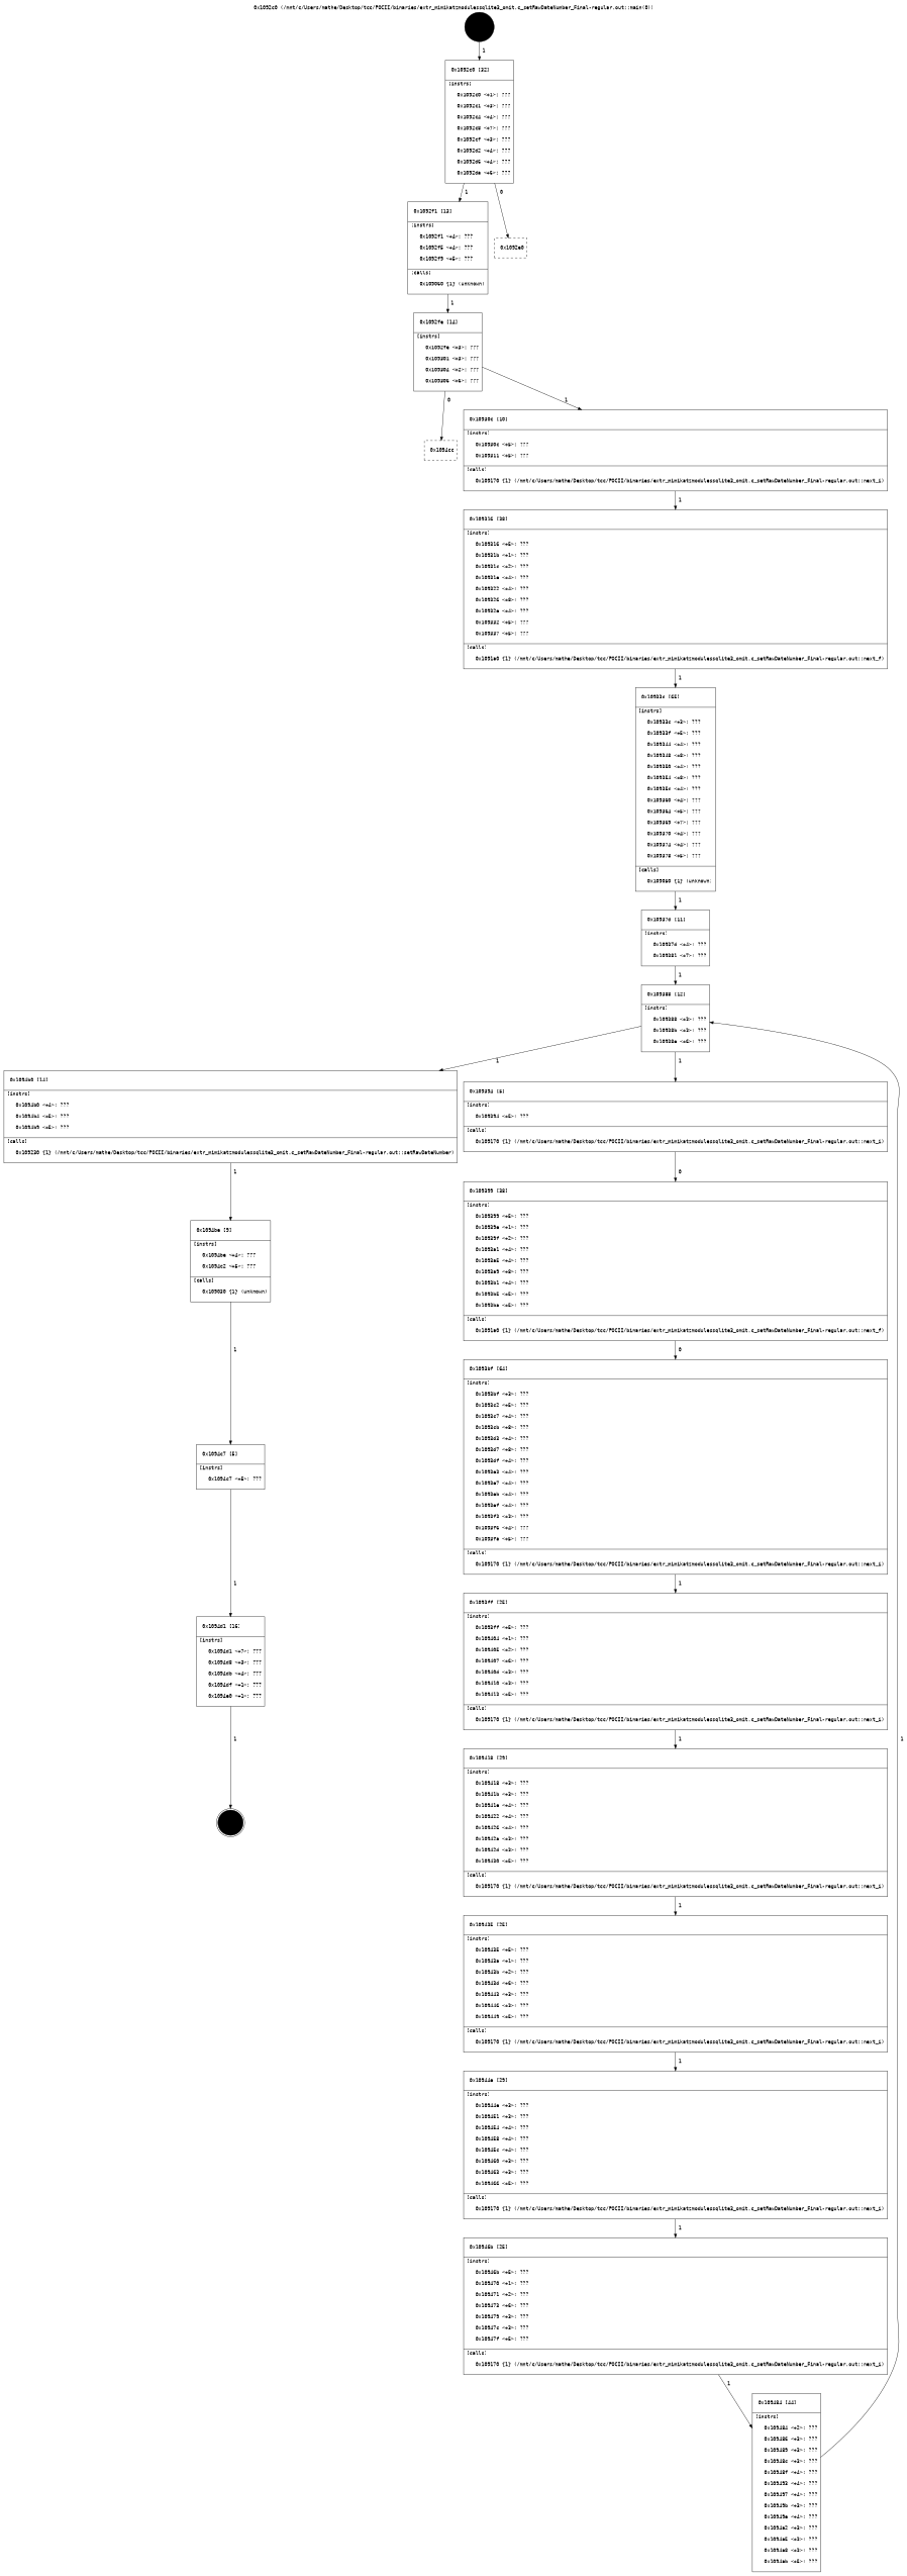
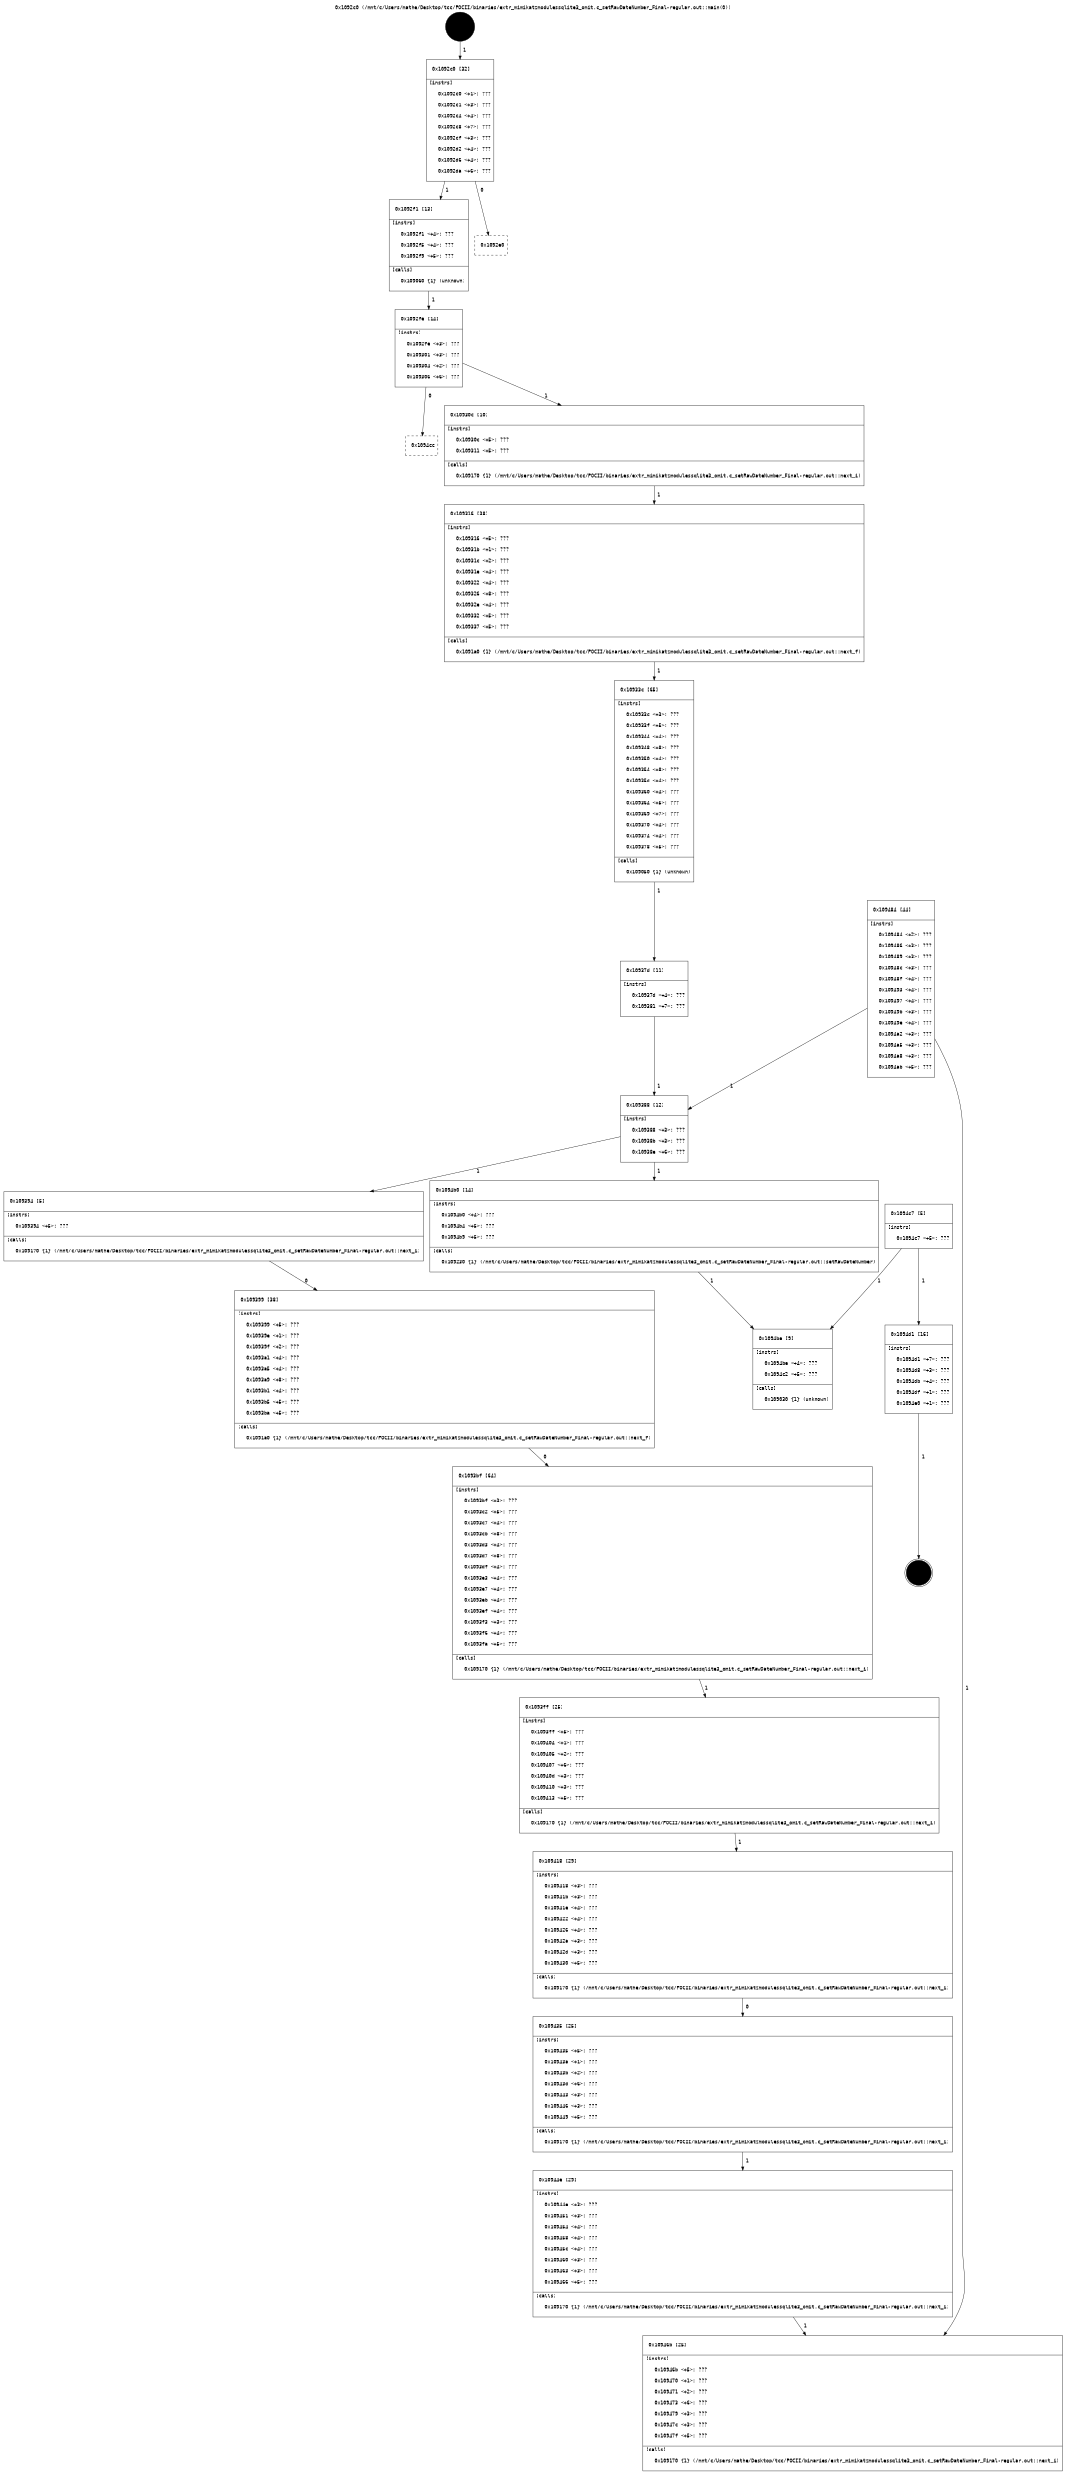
  digraph {
    fontname="DejaVu Sans Mono"
    label="0x1092c0 (/mnt/c/Users/mathe/Desktop/tcc/POCII/binaries/extr_mimikatzmodulessqlite3_omit.c_setRawDateNumber_Final-regular.out::main(0))"
    labelloc=t
    node [fontname="DejaVu Sans Mono" shape=record]
    edge [fontname="DejaVu Sans Mono"]
    Entry [fillcolor=black height=0.3 shape=circle style=filled width=0.3]
    n2 [label="{\n     0x1092c0 [32]\l\n     | [instrs]\l\n     &nbsp;&nbsp;0x1092c0 \<+1\>: ???\l\n     &nbsp;&nbsp;0x1092c1 \<+3\>: ???\l\n     &nbsp;&nbsp;0x1092c4 \<+4\>: ???\l\n     &nbsp;&nbsp;0x1092c8 \<+7\>: ???\l\n     &nbsp;&nbsp;0x1092cf \<+3\>: ???\l\n     &nbsp;&nbsp;0x1092d2 \<+4\>: ???\l\n     &nbsp;&nbsp;0x1092d6 \<+4\>: ???\l\n     &nbsp;&nbsp;0x1092da \<+6\>: ???\l\n  }"]
    n3 [label="{\n     0x1092f1 [13]\l\n     | [instrs]\l\n     &nbsp;&nbsp;0x1092f1 \<+4\>: ???\l\n     &nbsp;&nbsp;0x1092f5 \<+4\>: ???\l\n     &nbsp;&nbsp;0x1092f9 \<+5\>: ???\l\n     | [calls]\l\n     &nbsp;&nbsp;0x109060 \{1\} (unknown)\l\n  }"]
    n4 [label="{\n     0x1092e0\l\n  }" style=dashed]
    n5 [label="{\n     0x1092fe [14]\l\n     | [instrs]\l\n     &nbsp;&nbsp;0x1092fe \<+3\>: ???\l\n     &nbsp;&nbsp;0x109301 \<+3\>: ???\l\n     &nbsp;&nbsp;0x109304 \<+2\>: ???\l\n     &nbsp;&nbsp;0x109306 \<+6\>: ???\l\n  }"]
    n6 [label="{\n     0x1094cc\l\n  }" style=dashed]
    n7 [label="{\n     0x10930c [10]\l\n     | [instrs]\l\n     &nbsp;&nbsp;0x10930c \<+5\>: ???\l\n     &nbsp;&nbsp;0x109311 \<+5\>: ???\l\n     | [calls]\l\n     &nbsp;&nbsp;0x109170 \{1\} (/mnt/c/Users/mathe/Desktop/tcc/POCII/binaries/extr_mimikatzmodulessqlite3_omit.c_setRawDateNumber_Final-regular.out::next_i)\l\n  }"]
    n8 [label="{\n     0x109316 [38]\l\n     | [instrs]\l\n     &nbsp;&nbsp;0x109316 \<+5\>: ???\l\n     &nbsp;&nbsp;0x10931b \<+1\>: ???\l\n     &nbsp;&nbsp;0x10931c \<+2\>: ???\l\n     &nbsp;&nbsp;0x10931e \<+4\>: ???\l\n     &nbsp;&nbsp;0x109322 \<+4\>: ???\l\n     &nbsp;&nbsp;0x109326 \<+8\>: ???\l\n     &nbsp;&nbsp;0x10932e \<+4\>: ???\l\n     &nbsp;&nbsp;0x109332 \<+5\>: ???\l\n     &nbsp;&nbsp;0x109337 \<+5\>: ???\l\n     | [calls]\l\n     &nbsp;&nbsp;0x1091a0 \{1\} (/mnt/c/Users/mathe/Desktop/tcc/POCII/binaries/extr_mimikatzmodulessqlite3_omit.c_setRawDateNumber_Final-regular.out::next_f)\l\n  }"]
    n9 [label="{\n     0x10933c [65]\l\n     | [instrs]\l\n     &nbsp;&nbsp;0x10933c \<+3\>: ???\l\n     &nbsp;&nbsp;0x10933f \<+5\>: ???\l\n     &nbsp;&nbsp;0x109344 \<+4\>: ???\l\n     &nbsp;&nbsp;0x109348 \<+8\>: ???\l\n     &nbsp;&nbsp;0x109350 \<+4\>: ???\l\n     &nbsp;&nbsp;0x109354 \<+8\>: ???\l\n     &nbsp;&nbsp;0x10935c \<+4\>: ???\l\n     &nbsp;&nbsp;0x109360 \<+4\>: ???\l\n     &nbsp;&nbsp;0x109364 \<+5\>: ???\l\n     &nbsp;&nbsp;0x109369 \<+7\>: ???\l\n     &nbsp;&nbsp;0x109370 \<+4\>: ???\l\n     &nbsp;&nbsp;0x109374 \<+4\>: ???\l\n     &nbsp;&nbsp;0x109378 \<+5\>: ???\l\n     | [calls]\l\n     &nbsp;&nbsp;0x109050 \{1\} (unknown)\l\n  }"]
    Exit [fillcolor=black height=0.3 peripheries=2 shape=circle style=filled width=0.3]
    n11 [label="{\n     0x10937d [11]\l\n     | [instrs]\l\n     &nbsp;&nbsp;0x10937d \<+4\>: ???\l\n     &nbsp;&nbsp;0x109381 \<+7\>: ???\l\n  }"]
    n12 [label="{\n     0x109388 [12]\l\n     | [instrs]\l\n     &nbsp;&nbsp;0x109388 \<+3\>: ???\l\n     &nbsp;&nbsp;0x10938b \<+3\>: ???\l\n     &nbsp;&nbsp;0x10938e \<+6\>: ???\l\n  }"]
    n13 [label="{\n     0x1094b0 [14]\l\n     | [instrs]\l\n     &nbsp;&nbsp;0x1094b0 \<+4\>: ???\l\n     &nbsp;&nbsp;0x1094b4 \<+5\>: ???\l\n     &nbsp;&nbsp;0x1094b9 \<+5\>: ???\l\n     | [calls]\l\n     &nbsp;&nbsp;0x109230 \{1\} (/mnt/c/Users/mathe/Desktop/tcc/POCII/binaries/extr_mimikatzmodulessqlite3_omit.c_setRawDateNumber_Final-regular.out::setRawDateNumber)\l\n  }"]
    n14 [label="{\n     0x109394 [5]\l\n     | [instrs]\l\n     &nbsp;&nbsp;0x109394 \<+5\>: ???\l\n     | [calls]\l\n     &nbsp;&nbsp;0x109170 \{1\} (/mnt/c/Users/mathe/Desktop/tcc/POCII/binaries/extr_mimikatzmodulessqlite3_omit.c_setRawDateNumber_Final-regular.out::next_i)\l\n  }"]
    n15 [label="{\n     0x1094be [9]\l\n     | [instrs]\l\n     &nbsp;&nbsp;0x1094be \<+4\>: ???\l\n     &nbsp;&nbsp;0x1094c2 \<+5\>: ???\l\n     | [calls]\l\n     &nbsp;&nbsp;0x109030 \{1\} (unknown)\l\n  }"]
    n16 [label="{\n     0x109399 [38]\l\n     | [instrs]\l\n     &nbsp;&nbsp;0x109399 \<+5\>: ???\l\n     &nbsp;&nbsp;0x10939e \<+1\>: ???\l\n     &nbsp;&nbsp;0x10939f \<+2\>: ???\l\n     &nbsp;&nbsp;0x1093a1 \<+4\>: ???\l\n     &nbsp;&nbsp;0x1093a5 \<+4\>: ???\l\n     &nbsp;&nbsp;0x1093a9 \<+8\>: ???\l\n     &nbsp;&nbsp;0x1093b1 \<+4\>: ???\l\n     &nbsp;&nbsp;0x1093b5 \<+5\>: ???\l\n     &nbsp;&nbsp;0x1093ba \<+5\>: ???\l\n     | [calls]\l\n     &nbsp;&nbsp;0x1091a0 \{1\} (/mnt/c/Users/mathe/Desktop/tcc/POCII/binaries/extr_mimikatzmodulessqlite3_omit.c_setRawDateNumber_Final-regular.out::next_f)\l\n  }"]
    n17 [label="{\n     0x1094c7 [5]\l\n     | [instrs]\l\n     &nbsp;&nbsp;0x1094c7 \<+5\>: ???\l\n  }"]
    n18 [label="{\n     0x1093bf [64]\l\n     | [instrs]\l\n     &nbsp;&nbsp;0x1093bf \<+3\>: ???\l\n     &nbsp;&nbsp;0x1093c2 \<+5\>: ???\l\n     &nbsp;&nbsp;0x1093c7 \<+4\>: ???\l\n     &nbsp;&nbsp;0x1093cb \<+8\>: ???\l\n     &nbsp;&nbsp;0x1093d3 \<+4\>: ???\l\n     &nbsp;&nbsp;0x1093d7 \<+8\>: ???\l\n     &nbsp;&nbsp;0x1093df \<+4\>: ???\l\n     &nbsp;&nbsp;0x1093e3 \<+4\>: ???\l\n     &nbsp;&nbsp;0x1093e7 \<+4\>: ???\l\n     &nbsp;&nbsp;0x1093eb \<+4\>: ???\l\n     &nbsp;&nbsp;0x1093ef \<+4\>: ???\l\n     &nbsp;&nbsp;0x1093f3 \<+3\>: ???\l\n     &nbsp;&nbsp;0x1093f6 \<+4\>: ???\l\n     &nbsp;&nbsp;0x1093fa \<+5\>: ???\l\n     | [calls]\l\n     &nbsp;&nbsp;0x109170 \{1\} (/mnt/c/Users/mathe/Desktop/tcc/POCII/binaries/extr_mimikatzmodulessqlite3_omit.c_setRawDateNumber_Final-regular.out::next_i)\l\n  }"]
    n19 [label="{\n     0x1093ff [25]\l\n     | [instrs]\l\n     &nbsp;&nbsp;0x1093ff \<+5\>: ???\l\n     &nbsp;&nbsp;0x109404 \<+1\>: ???\l\n     &nbsp;&nbsp;0x109405 \<+2\>: ???\l\n     &nbsp;&nbsp;0x109407 \<+6\>: ???\l\n     &nbsp;&nbsp;0x10940d \<+3\>: ???\l\n     &nbsp;&nbsp;0x109410 \<+3\>: ???\l\n     &nbsp;&nbsp;0x109413 \<+5\>: ???\l\n     | [calls]\l\n     &nbsp;&nbsp;0x109170 \{1\} (/mnt/c/Users/mathe/Desktop/tcc/POCII/binaries/extr_mimikatzmodulessqlite3_omit.c_setRawDateNumber_Final-regular.out::next_i)\l\n  }"]
    n20 [label="{\n     0x109418 [29]\l\n     | [instrs]\l\n     &nbsp;&nbsp;0x109418 \<+3\>: ???\l\n     &nbsp;&nbsp;0x10941b \<+3\>: ???\l\n     &nbsp;&nbsp;0x10941e \<+4\>: ???\l\n     &nbsp;&nbsp;0x109422 \<+4\>: ???\l\n     &nbsp;&nbsp;0x109426 \<+4\>: ???\l\n     &nbsp;&nbsp;0x10942a \<+3\>: ???\l\n     &nbsp;&nbsp;0x10942d \<+3\>: ???\l\n     &nbsp;&nbsp;0x109430 \<+5\>: ???\l\n     | [calls]\l\n     &nbsp;&nbsp;0x109170 \{1\} (/mnt/c/Users/mathe/Desktop/tcc/POCII/binaries/extr_mimikatzmodulessqlite3_omit.c_setRawDateNumber_Final-regular.out::next_i)\l\n  }"]
    n21 [label="{\n     0x109435 [25]\l\n     | [instrs]\l\n     &nbsp;&nbsp;0x109435 \<+5\>: ???\l\n     &nbsp;&nbsp;0x10943a \<+1\>: ???\l\n     &nbsp;&nbsp;0x10943b \<+2\>: ???\l\n     &nbsp;&nbsp;0x10943d \<+6\>: ???\l\n     &nbsp;&nbsp;0x109443 \<+3\>: ???\l\n     &nbsp;&nbsp;0x109446 \<+3\>: ???\l\n     &nbsp;&nbsp;0x109449 \<+5\>: ???\l\n     | [calls]\l\n     &nbsp;&nbsp;0x109170 \{1\} (/mnt/c/Users/mathe/Desktop/tcc/POCII/binaries/extr_mimikatzmodulessqlite3_omit.c_setRawDateNumber_Final-regular.out::next_i)\l\n  }"]
    n22 [label="{\n     0x10944e [29]\l\n     | [instrs]\l\n     &nbsp;&nbsp;0x10944e \<+3\>: ???\l\n     &nbsp;&nbsp;0x109451 \<+3\>: ???\l\n     &nbsp;&nbsp;0x109454 \<+4\>: ???\l\n     &nbsp;&nbsp;0x109458 \<+4\>: ???\l\n     &nbsp;&nbsp;0x10945c \<+4\>: ???\l\n     &nbsp;&nbsp;0x109460 \<+3\>: ???\l\n     &nbsp;&nbsp;0x109463 \<+3\>: ???\l\n     &nbsp;&nbsp;0x109466 \<+5\>: ???\l\n     | [calls]\l\n     &nbsp;&nbsp;0x109170 \{1\} (/mnt/c/Users/mathe/Desktop/tcc/POCII/binaries/extr_mimikatzmodulessqlite3_omit.c_setRawDateNumber_Final-regular.out::next_i)\l\n  }"]
    n23 [label="{\n     0x10946b [25]\l\n     | [instrs]\l\n     &nbsp;&nbsp;0x10946b \<+5\>: ???\l\n     &nbsp;&nbsp;0x109470 \<+1\>: ???\l\n     &nbsp;&nbsp;0x109471 \<+2\>: ???\l\n     &nbsp;&nbsp;0x109473 \<+6\>: ???\l\n     &nbsp;&nbsp;0x109479 \<+3\>: ???\l\n     &nbsp;&nbsp;0x10947c \<+3\>: ???\l\n     &nbsp;&nbsp;0x10947f \<+5\>: ???\l\n     | [calls]\l\n     &nbsp;&nbsp;0x109170 \{1\} (/mnt/c/Users/mathe/Desktop/tcc/POCII/binaries/extr_mimikatzmodulessqlite3_omit.c_setRawDateNumber_Final-regular.out::next_i)\l\n  }"]
    n24 [label="{\n     0x109484 [44]\l\n     | [instrs]\l\n     &nbsp;&nbsp;0x109484 \<+2\>: ???\l\n     &nbsp;&nbsp;0x109486 \<+3\>: ???\l\n     &nbsp;&nbsp;0x109489 \<+3\>: ???\l\n     &nbsp;&nbsp;0x10948c \<+3\>: ???\l\n     &nbsp;&nbsp;0x10948f \<+4\>: ???\l\n     &nbsp;&nbsp;0x109493 \<+4\>: ???\l\n     &nbsp;&nbsp;0x109497 \<+4\>: ???\l\n     &nbsp;&nbsp;0x10949b \<+3\>: ???\l\n     &nbsp;&nbsp;0x10949e \<+4\>: ???\l\n     &nbsp;&nbsp;0x1094a2 \<+3\>: ???\l\n     &nbsp;&nbsp;0x1094a5 \<+3\>: ???\l\n     &nbsp;&nbsp;0x1094a8 \<+3\>: ???\l\n     &nbsp;&nbsp;0x1094ab \<+5\>: ???\l\n  }"]
    n25 [label="{\n     0x1094d1 [16]\l\n     | [instrs]\l\n     &nbsp;&nbsp;0x1094d1 \<+7\>: ???\l\n     &nbsp;&nbsp;0x1094d8 \<+3\>: ???\l\n     &nbsp;&nbsp;0x1094db \<+4\>: ???\l\n     &nbsp;&nbsp;0x1094df \<+1\>: ???\l\n     &nbsp;&nbsp;0x1094e0 \<+1\>: ???\l\n  }"]
    Entry -> n2 [label=" 1"]
    n2 -> n3 [label=" 1"]
    n2 -> n4 [label=" 0"]
    n3 -> n5 [label=" 1"]
    n5 -> n6 [label=" 0"]
    n5 -> n7 [label=" 1"]
    n7 -> n8 [label=" 1"]
    n8 -> n9 [label=" 1"]
    n9 -> n11 [label=" 1"]
    n11 -> n12 [label=" 1"]
    n12 -> n13 [label=" 1"]
    n12 -> n14 [label=" 1"]
    n13 -> n15 [label=" 1"]
    n14 -> n16 [label=" 0"]
-   n15 -> n17 [label=" 1"]
+   n17 -> n15 [label=" 1"]
    n16 -> n18 [label=" 0"]
    n17 -> n25 [label=" 1"]
    n18 -> n19 [label=" 1"]
    n19 -> n20 [label=" 1"]
-   n20 -> n21 [label=" 1"]
+   n20 -> n21 [label=" 0"]
    n21 -> n22 [label=" 1"]
    n22 -> n23 [label=" 1"]
-   n23 -> n24 [label=" 1"]
+   n24 -> n23 [label=" 1"]
    n24 -> n12 [label=" 1"]
    n25 -> Exit [label=" 1"]
  }
